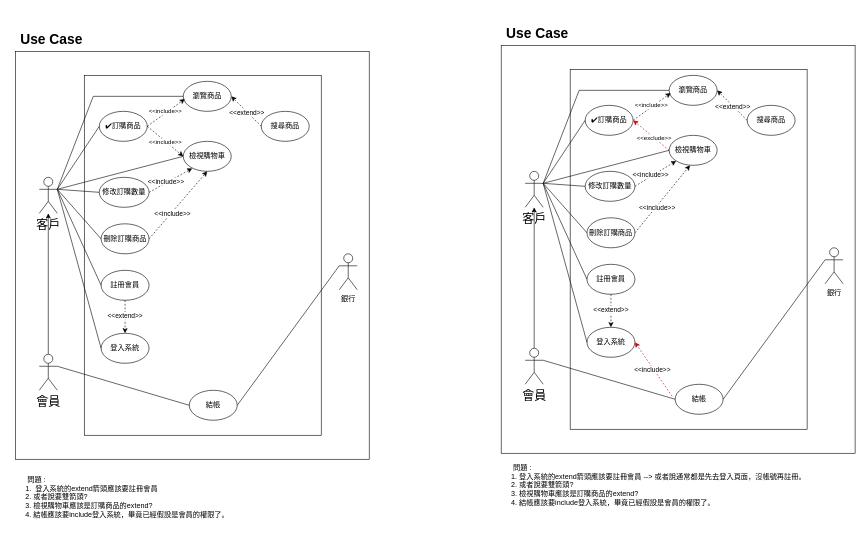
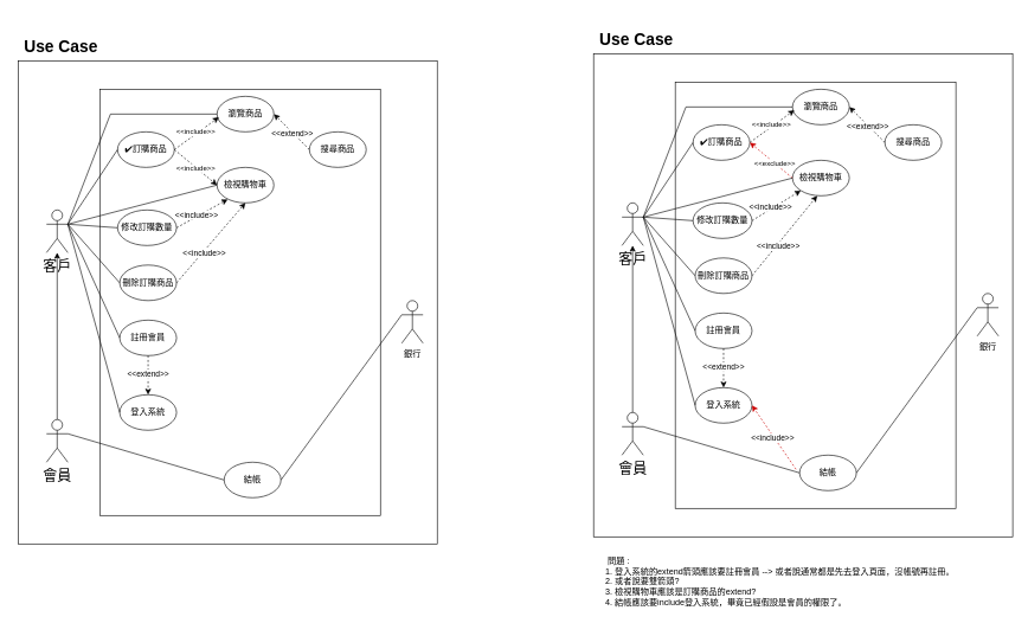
  <mxCell id="0" />
  <mxCell id="1" parent="0" />
  <mxCell id="2" value="" style="group" parent="1" vertex="1" connectable="0"><mxGeometry x="20" y="30" width="595" height="843" as="geometry" /></mxCell>
  <mxCell id="3" value="" style="rounded=0;whiteSpace=wrap;html=1;" parent="2" vertex="1"><mxGeometry x="5" y="55" width="590" height="680" as="geometry" /></mxCell>
  <mxCell id="4" value="" style="rounded=0;whiteSpace=wrap;html=1;movable=0;resizable=0;rotatable=0;deletable=0;editable=0;locked=1;connectable=0;" parent="2" vertex="1"><mxGeometry x="120" y="95" width="395" height="600" as="geometry" /></mxCell>
  <mxCell id="5" value="" style="edgeStyle=orthogonalEdgeStyle;rounded=0;orthogonalLoop=1;jettySize=auto;html=1;" parent="2" source="6" target="7" edge="1"><mxGeometry relative="1" as="geometry" /></mxCell>
  <mxCell id="6" value="&lt;font style=&quot;font-size: 20px;&quot;&gt;會員&lt;/font&gt;" style="shape=umlActor;verticalLabelPosition=bottom;verticalAlign=top;html=1;" parent="2" vertex="1"><mxGeometry x="45" y="560" width="30" height="60" as="geometry" /></mxCell>
  <mxCell id="7" value="&lt;font style=&quot;font-size: 20px;&quot;&gt;客戶&lt;/font&gt;" style="shape=umlActor;verticalLabelPosition=bottom;verticalAlign=top;html=1;" parent="2" vertex="1"><mxGeometry x="45" y="265" width="30" height="60" as="geometry" /></mxCell>
  <mxCell id="8" value="銀行" style="shape=umlActor;verticalLabelPosition=bottom;verticalAlign=top;html=1;outlineConnect=0;" parent="2" vertex="1"><mxGeometry x="545" y="392.5" width="30" height="60" as="geometry" /></mxCell>
  <mxCell id="9" value="✔️訂購商品" style="ellipse;whiteSpace=wrap;html=1;" parent="2" vertex="1"><mxGeometry x="145" y="155" width="80" height="50" as="geometry" /></mxCell>
  <mxCell id="10" value="&lt;span style=&quot;white-space:pre-wrap;&quot;&gt;修改訂購數量&lt;/span&gt;" style="ellipse;whiteSpace=wrap;html=1;" parent="2" vertex="1"><mxGeometry x="145" y="265" width="83" height="50" as="geometry" /></mxCell>
  <mxCell id="11" value="刪除訂購商品" style="ellipse;whiteSpace=wrap;html=1;" parent="2" vertex="1"><mxGeometry x="148" y="342.5" width="80" height="50" as="geometry" /></mxCell>
  <mxCell id="12" value="瀏覽商品" style="ellipse;whiteSpace=wrap;html=1;" parent="2" vertex="1"><mxGeometry x="285" y="105" width="80" height="50" as="geometry" /></mxCell>
  <mxCell id="13" value="搜尋商品" style="ellipse;whiteSpace=wrap;html=1;" parent="2" vertex="1"><mxGeometry x="415" y="155" width="80" height="50" as="geometry" /></mxCell>
  <mxCell id="14" value="檢視購物車" style="ellipse;whiteSpace=wrap;html=1;" parent="2" vertex="1"><mxGeometry x="285" y="205" width="80" height="50" as="geometry" /></mxCell>
  <mxCell id="15" value="" style="endArrow=classic;html=1;rounded=0;entryX=0.033;entryY=0.588;entryDx=0;entryDy=0;entryPerimeter=0;dashed=1;" parent="2" target="12" edge="1"><mxGeometry width="50" height="50" relative="1" as="geometry"><mxPoint x="225" y="180" as="sourcePoint" /><mxPoint x="385" y="165" as="targetPoint" /><Array as="points" /></mxGeometry></mxCell>
  <mxCell id="16" value="&amp;lt;&amp;lt;include&amp;gt;&amp;gt;" style="edgeLabel;html=1;align=center;verticalAlign=middle;resizable=0;points=[];fontSize=10;" parent="15" vertex="1" connectable="0"><mxGeometry x="-0.101" y="1" relative="1" as="geometry"><mxPoint x="2" y="-4" as="offset" /></mxGeometry></mxCell>
  <mxCell id="17" value="" style="endArrow=classic;html=1;rounded=0;exitX=1;exitY=0.5;exitDx=0;exitDy=0;entryX=0;entryY=0.5;entryDx=0;entryDy=0;dashed=1;" parent="2" source="9" target="14" edge="1"><mxGeometry width="50" height="50" relative="1" as="geometry"><mxPoint x="265" y="215" as="sourcePoint" /><mxPoint x="315" y="165" as="targetPoint" /></mxGeometry></mxCell>
  <mxCell id="18" value="&amp;lt;&amp;lt;include&amp;gt;&amp;gt;" style="edgeLabel;html=1;align=center;verticalAlign=middle;resizable=0;points=[];fontSize=10;" parent="17" vertex="1" connectable="0"><mxGeometry x="-0.068" relative="1" as="geometry"><mxPoint x="2" y="2" as="offset" /></mxGeometry></mxCell>
  <mxCell id="19" value="" style="endArrow=none;html=1;rounded=0;entryX=0;entryY=0.5;entryDx=0;entryDy=0;" parent="2" target="9" edge="1"><mxGeometry width="50" height="50" relative="1" as="geometry"><mxPoint x="75" y="285" as="sourcePoint" /><mxPoint x="120" y="235" as="targetPoint" /></mxGeometry></mxCell>
  <mxCell id="20" value="" style="endArrow=none;html=1;rounded=0;entryX=0;entryY=0.5;entryDx=0;entryDy=0;" parent="2" target="14" edge="1"><mxGeometry width="50" height="50" relative="1" as="geometry"><mxPoint x="75" y="285" as="sourcePoint" /><mxPoint x="275" y="255" as="targetPoint" /></mxGeometry></mxCell>
  <mxCell id="21" value="" style="endArrow=none;html=1;rounded=0;entryX=0;entryY=0.5;entryDx=0;entryDy=0;" parent="2" target="12" edge="1"><mxGeometry width="50" height="50" relative="1" as="geometry"><mxPoint x="75" y="285" as="sourcePoint" /><mxPoint x="275" y="255" as="targetPoint" /><Array as="points"><mxPoint x="135" y="130" /></Array></mxGeometry></mxCell>
  <mxCell id="22" value="" style="endArrow=classic;html=1;rounded=0;entryX=1;entryY=0.5;entryDx=0;entryDy=0;exitX=0;exitY=0.5;exitDx=0;exitDy=0;dashed=1;" parent="2" source="13" target="12" edge="1"><mxGeometry width="50" height="50" relative="1" as="geometry"><mxPoint x="225" y="305" as="sourcePoint" /><mxPoint x="275" y="255" as="targetPoint" /></mxGeometry></mxCell>
  <mxCell id="23" value="&amp;lt;&amp;lt;extend&amp;gt;&amp;gt;" style="edgeLabel;html=1;align=center;verticalAlign=middle;resizable=0;points=[];" parent="22" vertex="1" connectable="0"><mxGeometry x="-0.026" y="1" relative="1" as="geometry"><mxPoint as="offset" /></mxGeometry></mxCell>
  <mxCell id="24" value="" style="endArrow=none;html=1;rounded=0;entryX=0;entryY=0.5;entryDx=0;entryDy=0;" parent="2" target="10" edge="1"><mxGeometry width="50" height="50" relative="1" as="geometry"><mxPoint x="75" y="285" as="sourcePoint" /><mxPoint x="135" y="315" as="targetPoint" /></mxGeometry></mxCell>
  <mxCell id="25" value="" style="endArrow=none;html=1;rounded=0;entryX=0;entryY=0.5;entryDx=0;entryDy=0;" parent="2" target="11" edge="1"><mxGeometry width="50" height="50" relative="1" as="geometry"><mxPoint x="75" y="285" as="sourcePoint" /><mxPoint x="125" y="305" as="targetPoint" /></mxGeometry></mxCell>
  <mxCell id="26" value="" style="endArrow=classic;html=1;rounded=0;exitX=1;exitY=0.5;exitDx=0;exitDy=0;dashed=1;" parent="2" source="10" edge="1"><mxGeometry width="50" height="50" relative="1" as="geometry"><mxPoint x="-85" y="345" as="sourcePoint" /><mxPoint x="300" y="250" as="targetPoint" /></mxGeometry></mxCell>
  <mxCell id="27" value="&amp;lt;&amp;lt;include&lt;span style=&quot;background-color: light-dark(#ffffff, var(--ge-dark-color, #121212)); color: light-dark(rgb(0, 0, 0), rgb(255, 255, 255));&quot;&gt;&amp;gt;&amp;gt;&lt;/span&gt;" style="edgeLabel;html=1;align=center;verticalAlign=middle;resizable=0;points=[];" parent="26" vertex="1" connectable="0"><mxGeometry x="0.359" y="-1" relative="1" as="geometry"><mxPoint x="-22" y="8" as="offset" /></mxGeometry></mxCell>
  <mxCell id="28" value="" style="endArrow=classic;html=1;rounded=0;exitX=1;exitY=0.5;exitDx=0;exitDy=0;entryX=0.5;entryY=1;entryDx=0;entryDy=0;dashed=1;" parent="2" source="11" target="14" edge="1"><mxGeometry width="50" height="50" relative="1" as="geometry"><mxPoint x="255" y="365" as="sourcePoint" /><mxPoint x="305" y="315" as="targetPoint" /></mxGeometry></mxCell>
  <mxCell id="29" value="&amp;lt;&amp;lt;include&amp;gt;&amp;gt;" style="edgeLabel;html=1;align=center;verticalAlign=middle;resizable=0;points=[];" parent="28" vertex="1" connectable="0"><mxGeometry x="-0.23" y="-2" relative="1" as="geometry"><mxPoint as="offset" /></mxGeometry></mxCell>
  <mxCell id="30" value="註冊會員" style="ellipse;whiteSpace=wrap;html=1;" parent="2" vertex="1"><mxGeometry x="148" y="420" width="80" height="50" as="geometry" /></mxCell>
  <mxCell id="31" value="登入系統" style="ellipse;whiteSpace=wrap;html=1;" parent="2" vertex="1"><mxGeometry x="148" y="525" width="80" height="50" as="geometry" /></mxCell>
  <mxCell id="32" value="" style="endArrow=none;html=1;rounded=0;exitX=0;exitY=0.5;exitDx=0;exitDy=0;entryX=1;entryY=0.333;entryDx=0;entryDy=0;entryPerimeter=0;" parent="2" source="30" target="7" edge="1"><mxGeometry width="50" height="50" relative="1" as="geometry"><mxPoint x="245" y="315" as="sourcePoint" /><mxPoint x="60" y="265" as="targetPoint" /></mxGeometry></mxCell>
  <mxCell id="33" value="" style="endArrow=none;html=1;rounded=0;entryX=0;entryY=0.5;entryDx=0;entryDy=0;exitX=1;exitY=0.333;exitDx=0;exitDy=0;exitPerimeter=0;" parent="2" source="7" target="31" edge="1"><mxGeometry width="50" height="50" relative="1" as="geometry"><mxPoint x="65" y="265" as="sourcePoint" /><mxPoint x="295" y="385" as="targetPoint" /></mxGeometry></mxCell>
  <mxCell id="34" value="" style="endArrow=classic;html=1;rounded=0;exitX=0.5;exitY=1;exitDx=0;exitDy=0;entryX=0.5;entryY=0;entryDx=0;entryDy=0;dashed=1;" parent="2" source="30" target="31" edge="1"><mxGeometry width="50" height="50" relative="1" as="geometry"><mxPoint x="235" y="545" as="sourcePoint" /><mxPoint x="285" y="495" as="targetPoint" /></mxGeometry></mxCell>
  <mxCell id="35" value="&amp;lt;&amp;lt;extend&amp;gt;&amp;gt;" style="edgeLabel;html=1;align=center;verticalAlign=middle;resizable=0;points=[];" parent="34" vertex="1" connectable="0"><mxGeometry x="-0.433" y="-1" relative="1" as="geometry"><mxPoint y="9" as="offset" /></mxGeometry></mxCell>
  <mxCell id="36" value="結帳" style="ellipse;whiteSpace=wrap;html=1;" parent="2" vertex="1"><mxGeometry x="295" y="620" width="80" height="50" as="geometry" /></mxCell>
  <mxCell id="37" value="" style="endArrow=none;html=1;rounded=0;exitX=1;exitY=0.333;exitDx=0;exitDy=0;exitPerimeter=0;" parent="2" source="6" edge="1"><mxGeometry width="50" height="50" relative="1" as="geometry"><mxPoint x="235" y="545" as="sourcePoint" /><mxPoint x="295" y="645" as="targetPoint" /></mxGeometry></mxCell>
  <mxCell id="38" value="" style="endArrow=none;html=1;rounded=0;exitX=1;exitY=0.5;exitDx=0;exitDy=0;entryX=0;entryY=0.333;entryDx=0;entryDy=0;entryPerimeter=0;" parent="2" source="36" target="8" edge="1"><mxGeometry width="50" height="50" relative="1" as="geometry"><mxPoint x="235" y="545" as="sourcePoint" /><mxPoint x="545" y="405" as="targetPoint" /></mxGeometry></mxCell>
- <mxCell id="39" value="&amp;nbsp;問題 :&lt;br&gt;1.&amp;nbsp; 登入系統的extend箭頭應該要註冊會員&lt;br&gt;2. 或者說要雙箭頭?&lt;div&gt;3. 檢視購物車應該是訂購商品的extend?&lt;/div&gt;&lt;div&gt;4. 結帳應該要include登入系統，畢竟已經假設是會員的權限了。&lt;/div&gt;" style="text;html=1;align=left;verticalAlign=middle;resizable=0;points=[];autosize=1;strokeColor=none;fillColor=none;" parent="2" vertex="1"><mxGeometry x="20" y="753" width="360" height="90" as="geometry" /></mxCell>
  <mxCell id="40" value="&lt;h1&gt;&lt;font style=&quot;font-size: 23px;&quot;&gt;Use Case&lt;/font&gt;&lt;/h1&gt;" style="text;html=1;align=center;verticalAlign=middle;resizable=0;points=[];autosize=1;strokeColor=none;fillColor=none;" parent="2" vertex="1"><mxGeometry width="130" height="70" as="geometry" /></mxCell>
  <mxCell id="41" value="" style="group" parent="1" vertex="1" connectable="0"><mxGeometry x="830" y="20" width="595" height="843" as="geometry" /></mxCell>
  <mxCell id="42" value="" style="rounded=0;whiteSpace=wrap;html=1;" parent="41" vertex="1"><mxGeometry x="5" y="55" width="590" height="680" as="geometry" /></mxCell>
  <mxCell id="43" value="" style="rounded=0;whiteSpace=wrap;html=1;movable=0;resizable=0;rotatable=0;deletable=0;editable=0;locked=1;connectable=0;" parent="41" vertex="1"><mxGeometry x="120" y="95" width="395" height="600" as="geometry" /></mxCell>
  <mxCell id="44" value="" style="edgeStyle=orthogonalEdgeStyle;rounded=0;orthogonalLoop=1;jettySize=auto;html=1;" parent="41" source="45" target="46" edge="1"><mxGeometry relative="1" as="geometry" /></mxCell>
  <mxCell id="45" value="&lt;font style=&quot;font-size: 20px;&quot;&gt;會員&lt;/font&gt;" style="shape=umlActor;verticalLabelPosition=bottom;verticalAlign=top;html=1;" parent="41" vertex="1"><mxGeometry x="45" y="560" width="30" height="60" as="geometry" /></mxCell>
  <mxCell id="46" value="&lt;font style=&quot;font-size: 20px;&quot;&gt;客戶&lt;/font&gt;" style="shape=umlActor;verticalLabelPosition=bottom;verticalAlign=top;html=1;" parent="41" vertex="1"><mxGeometry x="45" y="265" width="30" height="60" as="geometry" /></mxCell>
  <mxCell id="47" value="銀行" style="shape=umlActor;verticalLabelPosition=bottom;verticalAlign=top;html=1;outlineConnect=0;" parent="41" vertex="1"><mxGeometry x="545" y="392.5" width="30" height="60" as="geometry" /></mxCell>
  <mxCell id="48" value="✔️訂購商品" style="ellipse;whiteSpace=wrap;html=1;" parent="41" vertex="1"><mxGeometry x="145" y="155" width="80" height="50" as="geometry" /></mxCell>
  <mxCell id="49" value="&lt;span style=&quot;white-space:pre-wrap;&quot;&gt;修改訂購數量&lt;/span&gt;" style="ellipse;whiteSpace=wrap;html=1;" parent="41" vertex="1"><mxGeometry x="145" y="265" width="83" height="50" as="geometry" /></mxCell>
  <mxCell id="50" value="刪除訂購商品" style="ellipse;whiteSpace=wrap;html=1;" parent="41" vertex="1"><mxGeometry x="148" y="342.5" width="80" height="50" as="geometry" /></mxCell>
  <mxCell id="51" value="瀏覽商品" style="ellipse;whiteSpace=wrap;html=1;" parent="41" vertex="1"><mxGeometry x="285" y="105" width="80" height="50" as="geometry" /></mxCell>
  <mxCell id="52" value="搜尋商品" style="ellipse;whiteSpace=wrap;html=1;" parent="41" vertex="1"><mxGeometry x="415" y="155" width="80" height="50" as="geometry" /></mxCell>
  <mxCell id="53" value="檢視購物車" style="ellipse;whiteSpace=wrap;html=1;" parent="41" vertex="1"><mxGeometry x="285" y="205" width="80" height="50" as="geometry" /></mxCell>
  <mxCell id="54" value="" style="endArrow=classic;html=1;rounded=0;entryX=0.033;entryY=0.588;entryDx=0;entryDy=0;entryPerimeter=0;dashed=1;" parent="41" target="51" edge="1"><mxGeometry width="50" height="50" relative="1" as="geometry"><mxPoint x="225" y="180" as="sourcePoint" /><mxPoint x="385" y="165" as="targetPoint" /><Array as="points" /></mxGeometry></mxCell>
  <mxCell id="55" value="&amp;lt;&amp;lt;include&amp;gt;&amp;gt;" style="edgeLabel;html=1;align=center;verticalAlign=middle;resizable=0;points=[];fontSize=10;" parent="54" vertex="1" connectable="0"><mxGeometry x="-0.101" y="1" relative="1" as="geometry"><mxPoint x="2" y="-4" as="offset" /></mxGeometry></mxCell>
  <mxCell id="56" value="" style="endArrow=classic;html=1;rounded=0;exitX=0;exitY=0.5;exitDx=0;exitDy=0;dashed=1;entryX=1;entryY=0.5;entryDx=0;entryDy=0;strokeColor=#CC0000;" parent="41" source="53" target="48" edge="1"><mxGeometry width="50" height="50" relative="1" as="geometry"><mxPoint x="265" y="215" as="sourcePoint" /><mxPoint x="300" y="180" as="targetPoint" /></mxGeometry></mxCell>
  <mxCell id="57" value="&amp;lt;&amp;lt;exclude&amp;gt;&amp;gt;" style="edgeLabel;html=1;align=center;verticalAlign=middle;resizable=0;points=[];fontSize=10;" parent="56" vertex="1" connectable="0"><mxGeometry x="-0.068" relative="1" as="geometry"><mxPoint x="2" y="2" as="offset" /></mxGeometry></mxCell>
  <mxCell id="58" value="" style="endArrow=none;html=1;rounded=0;entryX=0;entryY=0.5;entryDx=0;entryDy=0;" parent="41" target="48" edge="1"><mxGeometry width="50" height="50" relative="1" as="geometry"><mxPoint x="75" y="285" as="sourcePoint" /><mxPoint x="120" y="235" as="targetPoint" /></mxGeometry></mxCell>
  <mxCell id="59" value="" style="endArrow=none;html=1;rounded=0;entryX=0;entryY=0.5;entryDx=0;entryDy=0;" parent="41" target="53" edge="1"><mxGeometry width="50" height="50" relative="1" as="geometry"><mxPoint x="75" y="285" as="sourcePoint" /><mxPoint x="275" y="255" as="targetPoint" /></mxGeometry></mxCell>
  <mxCell id="60" value="" style="endArrow=none;html=1;rounded=0;entryX=0;entryY=0.5;entryDx=0;entryDy=0;" parent="41" target="51" edge="1"><mxGeometry width="50" height="50" relative="1" as="geometry"><mxPoint x="75" y="285" as="sourcePoint" /><mxPoint x="275" y="255" as="targetPoint" /><Array as="points"><mxPoint x="135" y="130" /></Array></mxGeometry></mxCell>
  <mxCell id="61" value="" style="endArrow=classic;html=1;rounded=0;entryX=1;entryY=0.5;entryDx=0;entryDy=0;exitX=0;exitY=0.5;exitDx=0;exitDy=0;dashed=1;" parent="41" source="52" target="51" edge="1"><mxGeometry width="50" height="50" relative="1" as="geometry"><mxPoint x="225" y="305" as="sourcePoint" /><mxPoint x="275" y="255" as="targetPoint" /></mxGeometry></mxCell>
  <mxCell id="62" value="&amp;lt;&amp;lt;extend&amp;gt;&amp;gt;" style="edgeLabel;html=1;align=center;verticalAlign=middle;resizable=0;points=[];" parent="61" vertex="1" connectable="0"><mxGeometry x="-0.026" y="1" relative="1" as="geometry"><mxPoint as="offset" /></mxGeometry></mxCell>
  <mxCell id="63" value="" style="endArrow=none;html=1;rounded=0;entryX=0;entryY=0.5;entryDx=0;entryDy=0;" parent="41" target="49" edge="1"><mxGeometry width="50" height="50" relative="1" as="geometry"><mxPoint x="75" y="285" as="sourcePoint" /><mxPoint x="135" y="315" as="targetPoint" /></mxGeometry></mxCell>
  <mxCell id="64" value="" style="endArrow=none;html=1;rounded=0;entryX=0;entryY=0.5;entryDx=0;entryDy=0;" parent="41" target="50" edge="1"><mxGeometry width="50" height="50" relative="1" as="geometry"><mxPoint x="75" y="285" as="sourcePoint" /><mxPoint x="125" y="305" as="targetPoint" /></mxGeometry></mxCell>
  <mxCell id="65" value="" style="endArrow=classic;html=1;rounded=0;exitX=1;exitY=0.5;exitDx=0;exitDy=0;entryX=0;entryY=1;entryDx=0;entryDy=0;dashed=1;" parent="41" source="49" target="53" edge="1"><mxGeometry width="50" height="50" relative="1" as="geometry"><mxPoint x="-85" y="345" as="sourcePoint" /><mxPoint x="-35" y="295" as="targetPoint" /></mxGeometry></mxCell>
  <mxCell id="66" value="&amp;lt;&amp;lt;include&lt;span style=&quot;background-color: light-dark(#ffffff, var(--ge-dark-color, #121212)); color: light-dark(rgb(0, 0, 0), rgb(255, 255, 255));&quot;&gt;&amp;gt;&amp;gt;&lt;/span&gt;" style="edgeLabel;html=1;align=center;verticalAlign=middle;resizable=0;points=[];" parent="65" vertex="1" connectable="0"><mxGeometry x="0.359" y="-1" relative="1" as="geometry"><mxPoint x="-22" y="8" as="offset" /></mxGeometry></mxCell>
  <mxCell id="67" value="" style="endArrow=classic;html=1;rounded=0;exitX=1;exitY=0.5;exitDx=0;exitDy=0;dashed=1;entryX=0.435;entryY=1;entryDx=0;entryDy=0;entryPerimeter=0;" parent="41" source="50" target="53" edge="1"><mxGeometry width="50" height="50" relative="1" as="geometry"><mxPoint x="255" y="365" as="sourcePoint" /><mxPoint x="300" y="250" as="targetPoint" /></mxGeometry></mxCell>
  <mxCell id="68" value="&amp;lt;&amp;lt;include&amp;gt;&amp;gt;" style="edgeLabel;html=1;align=center;verticalAlign=middle;resizable=0;points=[];" parent="67" vertex="1" connectable="0"><mxGeometry x="-0.23" y="-2" relative="1" as="geometry"><mxPoint as="offset" /></mxGeometry></mxCell>
  <mxCell id="69" value="註冊會員" style="ellipse;whiteSpace=wrap;html=1;" parent="41" vertex="1"><mxGeometry x="148" y="420" width="80" height="50" as="geometry" /></mxCell>
  <mxCell id="70" value="登入系統" style="ellipse;whiteSpace=wrap;html=1;" parent="41" vertex="1"><mxGeometry x="148" y="525" width="80" height="50" as="geometry" /></mxCell>
  <mxCell id="71" value="" style="endArrow=none;html=1;rounded=0;exitX=0;exitY=0.5;exitDx=0;exitDy=0;entryX=1;entryY=0.333;entryDx=0;entryDy=0;entryPerimeter=0;" parent="41" source="69" target="46" edge="1"><mxGeometry width="50" height="50" relative="1" as="geometry"><mxPoint x="245" y="315" as="sourcePoint" /><mxPoint x="60" y="265" as="targetPoint" /></mxGeometry></mxCell>
  <mxCell id="72" value="" style="endArrow=none;html=1;rounded=0;entryX=0;entryY=0.5;entryDx=0;entryDy=0;exitX=1;exitY=0.333;exitDx=0;exitDy=0;exitPerimeter=0;" parent="41" source="46" target="70" edge="1"><mxGeometry width="50" height="50" relative="1" as="geometry"><mxPoint x="65" y="265" as="sourcePoint" /><mxPoint x="295" y="385" as="targetPoint" /></mxGeometry></mxCell>
  <mxCell id="73" value="" style="endArrow=classic;html=1;rounded=0;exitX=0.5;exitY=1;exitDx=0;exitDy=0;entryX=0.5;entryY=0;entryDx=0;entryDy=0;dashed=1;" parent="41" source="69" target="70" edge="1"><mxGeometry width="50" height="50" relative="1" as="geometry"><mxPoint x="235" y="545" as="sourcePoint" /><mxPoint x="285" y="495" as="targetPoint" /></mxGeometry></mxCell>
  <mxCell id="74" value="&amp;lt;&amp;lt;extend&amp;gt;&amp;gt;" style="edgeLabel;html=1;align=center;verticalAlign=middle;resizable=0;points=[];" parent="73" vertex="1" connectable="0"><mxGeometry x="-0.433" y="-1" relative="1" as="geometry"><mxPoint y="9" as="offset" /></mxGeometry></mxCell>
  <mxCell id="75" value="結帳" style="ellipse;whiteSpace=wrap;html=1;" parent="41" vertex="1"><mxGeometry x="295" y="620" width="80" height="50" as="geometry" /></mxCell>
  <mxCell id="76" value="" style="endArrow=none;html=1;rounded=0;exitX=1;exitY=0.333;exitDx=0;exitDy=0;exitPerimeter=0;" parent="41" source="45" edge="1"><mxGeometry width="50" height="50" relative="1" as="geometry"><mxPoint x="235" y="545" as="sourcePoint" /><mxPoint x="295" y="645" as="targetPoint" /></mxGeometry></mxCell>
  <mxCell id="77" value="" style="endArrow=none;html=1;rounded=0;exitX=1;exitY=0.5;exitDx=0;exitDy=0;entryX=0;entryY=0.333;entryDx=0;entryDy=0;entryPerimeter=0;" parent="41" source="75" target="47" edge="1"><mxGeometry width="50" height="50" relative="1" as="geometry"><mxPoint x="235" y="545" as="sourcePoint" /><mxPoint x="545" y="405" as="targetPoint" /></mxGeometry></mxCell>
- <mxCell id="78" value="&amp;nbsp;問題 :&lt;br&gt;1. 登入系統的extend箭頭應該要註冊會員 --&amp;gt; 或者說通常都是先去登入頁面，沒帳號再註冊。&lt;br&gt;2. 或者說要雙箭頭?&lt;div&gt;3. 檢視購物車應該是訂購商品的extend?&lt;/div&gt;&lt;div&gt;4. 結帳應該要include登入系統，畢竟已經假設是會員的權限了。&lt;/div&gt;" style="text;html=1;align=left;verticalAlign=middle;resizable=0;points=[];autosize=1;strokeColor=none;fillColor=none;" parent="41" vertex="1"><mxGeometry x="20" y="743" width="510" height="90" as="geometry" /></mxCell>
+ <mxCell id="78" value="&amp;nbsp;問題 :&lt;br&gt;1. 登入系統的extend箭頭應該要註冊會員 --&amp;gt; 或者說通常都是先去登入頁面，沒帳號再註冊。&lt;br&gt;2. 或者說要雙箭頭?&lt;div&gt;3. 檢視購物車應該是訂購商品的extend?&lt;/div&gt;&lt;div&gt;4. 結帳應該要include登入系統，畢竟已經假設是會員的權限了。&lt;/div&gt;" style="text;html=1;align=left;verticalAlign=middle;resizable=0;points=[];autosize=1;strokeColor=none;fillColor=none;" parent="41" vertex="1"><mxGeometry x="20" y="753" width="510" height="90" as="geometry" /></mxCell>
  <mxCell id="79" value="&lt;h1&gt;&lt;font style=&quot;font-size: 23px;&quot;&gt;Use Case&lt;/font&gt;&lt;/h1&gt;" style="text;html=1;align=center;verticalAlign=middle;resizable=0;points=[];autosize=1;strokeColor=none;fillColor=none;" parent="41" vertex="1"><mxGeometry width="130" height="70" as="geometry" /></mxCell>
  <mxCell id="80" value="" style="endArrow=classic;html=1;rounded=0;entryX=1;entryY=0.5;entryDx=0;entryDy=0;dashed=1;strokeColor=#CC0000;" parent="41" target="70" edge="1"><mxGeometry width="50" height="50" relative="1" as="geometry"><mxPoint x="290" y="640" as="sourcePoint" /><mxPoint x="315" y="550" as="targetPoint" /></mxGeometry></mxCell>
  <mxCell id="81" value="&amp;lt;&amp;lt;include&amp;gt;&amp;gt;" style="edgeLabel;html=1;align=center;verticalAlign=middle;resizable=0;points=[];" parent="80" vertex="1" connectable="0"><mxGeometry x="0.018" y="2" relative="1" as="geometry"><mxPoint as="offset" /></mxGeometry></mxCell>
